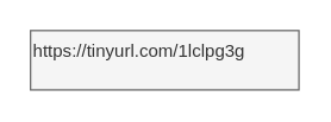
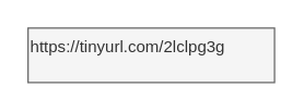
  <mxCell id="0" />
  <mxCell id="1" parent="0" />
- <mxCell id="2" value="https://tinyurl.com/1lclpg3g" style="text;whiteSpace=wrap;html=1;fillColor=#f5f5f5;fontColor=#333333;strokeColor=#666666;" vertex="1" parent="1"><mxGeometry x="20" y="20" width="180" height="40" as="geometry" /></mxCell>
+ <mxCell id="2" value="https://tinyurl.com/2lclpg3g" style="text;whiteSpace=wrap;html=1;fillColor=#f5f5f5;fontColor=#333333;strokeColor=#666666;" vertex="1" parent="1"><mxGeometry x="20" y="20" width="180" height="40" as="geometry" /></mxCell>
